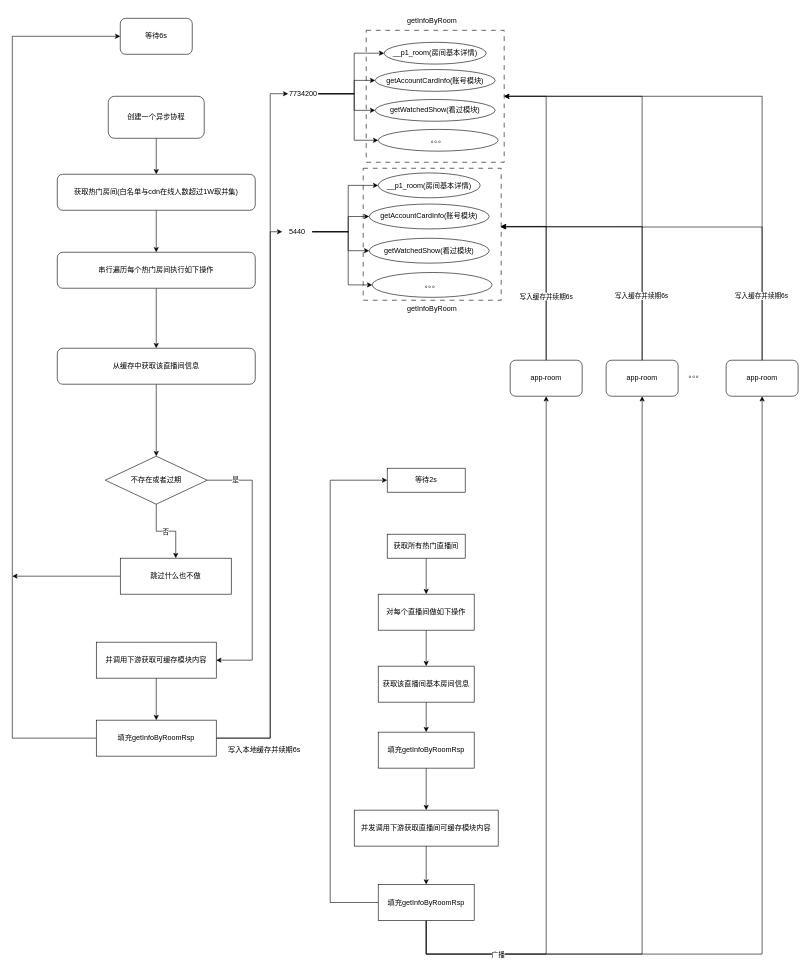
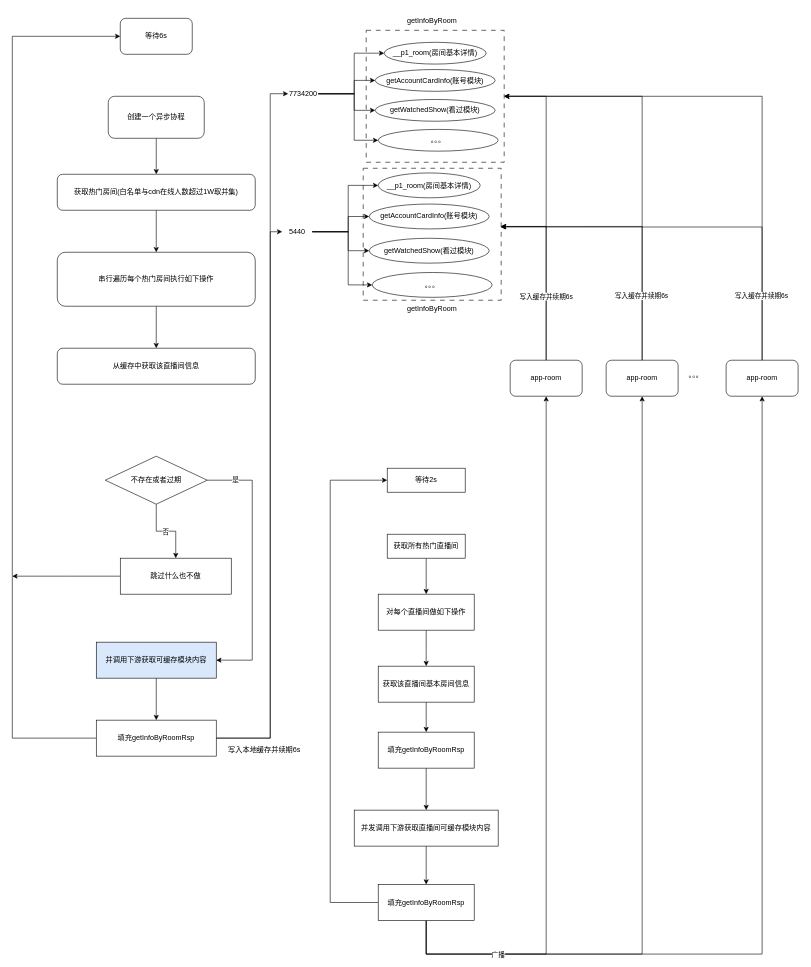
  <mxCell id="0" />
  <mxCell id="1" parent="0" />
  <mxCell id="2" value="" style="group" vertex="1" connectable="0" parent="1"><mxGeometry x="480" y="70" width="460" height="590" as="geometry" /></mxCell>
  <mxCell id="3" value="" style="rounded=0;whiteSpace=wrap;html=1;dashed=1;dashPattern=8 8;" vertex="1" parent="2"><mxGeometry x="130" y="-20" width="230" height="220" as="geometry" /></mxCell>
  <mxCell id="4" style="edgeStyle=orthogonalEdgeStyle;rounded=0;orthogonalLoop=1;jettySize=auto;html=1;entryX=0;entryY=0.5;entryDx=0;entryDy=0;" edge="1" parent="2" source="8" target="9"><mxGeometry relative="1" as="geometry"><Array as="points"><mxPoint x="110" y="86.204" /><mxPoint x="110" y="18.148" /></Array></mxGeometry></mxCell>
  <mxCell id="5" style="edgeStyle=orthogonalEdgeStyle;rounded=0;orthogonalLoop=1;jettySize=auto;html=1;entryX=0;entryY=0.5;entryDx=0;entryDy=0;" edge="1" parent="2" source="8" target="10"><mxGeometry relative="1" as="geometry"><Array as="points"><mxPoint x="110" y="86.204" /><mxPoint x="110" y="63.519" /></Array></mxGeometry></mxCell>
  <mxCell id="6" style="edgeStyle=orthogonalEdgeStyle;rounded=0;orthogonalLoop=1;jettySize=auto;html=1;entryX=0;entryY=0.5;entryDx=0;entryDy=0;" edge="1" parent="2" source="8" target="11"><mxGeometry relative="1" as="geometry"><Array as="points"><mxPoint x="110" y="86.204" /><mxPoint x="110" y="113.426" /></Array></mxGeometry></mxCell>
  <mxCell id="7" style="edgeStyle=orthogonalEdgeStyle;rounded=0;orthogonalLoop=1;jettySize=auto;html=1;entryX=0;entryY=0.5;entryDx=0;entryDy=0;" edge="1" parent="2" source="8" target="12"><mxGeometry relative="1" as="geometry"><Array as="points"><mxPoint x="110" y="86.204" /><mxPoint x="110" y="163.333" /></Array></mxGeometry></mxCell>
  <mxCell id="8" value="7734200" style="text;strokeColor=none;align=center;fillColor=none;html=1;verticalAlign=middle;whiteSpace=wrap;rounded=0;" vertex="1" parent="2"><mxGeometry y="69.87" width="50" height="31.759" as="geometry" /></mxCell>
  <mxCell id="9" value="__p1_room(房间基本详情)" style="ellipse;whiteSpace=wrap;html=1;" vertex="1" parent="2"><mxGeometry x="160" width="170" height="36.296" as="geometry" /></mxCell>
  <mxCell id="10" value="getAccountCardInfo(账号模块)" style="ellipse;whiteSpace=wrap;html=1;" vertex="1" parent="2"><mxGeometry x="145" y="45.37" width="200" height="36.296" as="geometry" /></mxCell>
  <mxCell id="11" value="getWatchedShow(看过模块)" style="ellipse;whiteSpace=wrap;html=1;" vertex="1" parent="2"><mxGeometry x="145" y="95.278" width="200" height="36.296" as="geometry" /></mxCell>
  <mxCell id="12" value="。。。" style="ellipse;whiteSpace=wrap;html=1;" vertex="1" parent="2"><mxGeometry x="150" y="145.185" width="200" height="36.296" as="geometry" /></mxCell>
  <mxCell id="13" value="" style="group" vertex="1" connectable="0" parent="2"><mxGeometry x="-10" y="217.778" width="470" height="372.222" as="geometry" /></mxCell>
  <mxCell id="14" value="" style="rounded=0;whiteSpace=wrap;html=1;dashed=1;dashPattern=8 8;" vertex="1" parent="13"><mxGeometry x="135" y="-7.778" width="230" height="220" as="geometry" /></mxCell>
  <mxCell id="15" style="edgeStyle=orthogonalEdgeStyle;rounded=0;orthogonalLoop=1;jettySize=auto;html=1;entryX=0;entryY=0.5;entryDx=0;entryDy=0;" edge="1" parent="13" source="20" target="21"><mxGeometry relative="1" as="geometry"><Array as="points"><mxPoint x="110" y="98.519" /><mxPoint x="110" y="20.741" /></Array></mxGeometry></mxCell>
  <mxCell id="16" style="edgeStyle=orthogonalEdgeStyle;rounded=0;orthogonalLoop=1;jettySize=auto;html=1;entryX=0;entryY=0.5;entryDx=0;entryDy=0;" edge="1" parent="13" source="20" target="22"><mxGeometry relative="1" as="geometry"><Array as="points"><mxPoint x="110" y="98.519" /><mxPoint x="110" y="72.593" /></Array></mxGeometry></mxCell>
  <mxCell id="17" style="edgeStyle=orthogonalEdgeStyle;rounded=0;orthogonalLoop=1;jettySize=auto;html=1;entryX=0;entryY=0.5;entryDx=0;entryDy=0;" edge="1" parent="13" source="20" target="23"><mxGeometry relative="1" as="geometry"><Array as="points"><mxPoint x="110" y="98.519" /><mxPoint x="110" y="129.63" /></Array></mxGeometry></mxCell>
  <mxCell id="18" style="edgeStyle=orthogonalEdgeStyle;rounded=0;orthogonalLoop=1;jettySize=auto;html=1;entryX=0;entryY=0.5;entryDx=0;entryDy=0;" edge="1" parent="13" source="20" target="24"><mxGeometry relative="1" as="geometry"><Array as="points"><mxPoint x="110" y="98.519" /><mxPoint x="110" y="186.667" /></Array></mxGeometry></mxCell>
  <mxCell id="19" style="edgeStyle=orthogonalEdgeStyle;rounded=0;orthogonalLoop=1;jettySize=auto;html=1;" edge="1" parent="13"><mxGeometry relative="1" as="geometry"><mxPoint x="25" y="92.222" as="targetPoint" /><mxPoint x="25" y="92.222" as="sourcePoint" /></mxGeometry></mxCell>
  <mxCell id="20" value="5440" style="text;strokeColor=none;align=center;fillColor=none;html=1;verticalAlign=middle;whiteSpace=wrap;rounded=0;" vertex="1" parent="13"><mxGeometry y="79.852" width="50" height="36.296" as="geometry" /></mxCell>
  <mxCell id="21" value="__p1_room(房间基本详情)" style="ellipse;whiteSpace=wrap;html=1;" vertex="1" parent="13"><mxGeometry x="160" width="170" height="41.481" as="geometry" /></mxCell>
  <mxCell id="22" value="getAccountCardInfo(账号模块)" style="ellipse;whiteSpace=wrap;html=1;" vertex="1" parent="13"><mxGeometry x="145" y="51.852" width="200" height="41.481" as="geometry" /></mxCell>
  <mxCell id="23" value="getWatchedShow(看过模块)" style="ellipse;whiteSpace=wrap;html=1;" vertex="1" parent="13"><mxGeometry x="145" y="108.889" width="200" height="41.481" as="geometry" /></mxCell>
  <mxCell id="24" value="。。。" style="ellipse;whiteSpace=wrap;html=1;" vertex="1" parent="13"><mxGeometry x="150" y="165.926" width="200" height="41.481" as="geometry" /></mxCell>
  <mxCell id="25" value="getInfoByRoom" style="text;strokeColor=none;align=center;fillColor=none;html=1;verticalAlign=middle;whiteSpace=wrap;rounded=0;" vertex="1" parent="13"><mxGeometry x="220" y="212.222" width="60" height="30" as="geometry" /></mxCell>
  <mxCell id="26" style="edgeStyle=orthogonalEdgeStyle;rounded=0;orthogonalLoop=1;jettySize=auto;html=1;entryX=1;entryY=0.5;entryDx=0;entryDy=0;" edge="1" parent="1" source="27" target="3"><mxGeometry relative="1" as="geometry"><Array as="points"><mxPoint x="1070" y="160" /></Array></mxGeometry></mxCell>
  <mxCell id="27" value="app-room" style="rounded=1;whiteSpace=wrap;html=1;" vertex="1" parent="1"><mxGeometry x="1010" y="600" width="120" height="60" as="geometry" /></mxCell>
  <mxCell id="28" style="edgeStyle=orthogonalEdgeStyle;rounded=0;orthogonalLoop=1;jettySize=auto;html=1;entryX=1;entryY=0.5;entryDx=0;entryDy=0;" edge="1" parent="1" source="29" target="3"><mxGeometry relative="1" as="geometry"><Array as="points"><mxPoint x="1270" y="160" /></Array></mxGeometry></mxCell>
  <mxCell id="29" value="app-room" style="rounded=1;whiteSpace=wrap;html=1;" vertex="1" parent="1"><mxGeometry x="1210" y="600" width="120" height="60" as="geometry" /></mxCell>
  <mxCell id="30" value="。。。" style="text;strokeColor=none;align=center;fillColor=none;html=1;verticalAlign=middle;whiteSpace=wrap;rounded=0;" vertex="1" parent="1"><mxGeometry x="1130" y="610" width="60" height="30" as="geometry" /></mxCell>
  <mxCell id="31" value="getInfoByRoom" style="text;strokeColor=none;align=center;fillColor=none;html=1;verticalAlign=middle;whiteSpace=wrap;rounded=0;" vertex="1" parent="1"><mxGeometry x="690" y="20" width="60" height="30" as="geometry" /></mxCell>
  <mxCell id="32" style="edgeStyle=orthogonalEdgeStyle;rounded=0;orthogonalLoop=1;jettySize=auto;html=1;exitX=0.5;exitY=0;exitDx=0;exitDy=0;entryX=0.996;entryY=0.441;entryDx=0;entryDy=0;entryPerimeter=0;" edge="1" parent="1" source="27" target="14"><mxGeometry relative="1" as="geometry" /></mxCell>
  <mxCell id="33" value="写入缓存并续期6s" style="edgeLabel;html=1;align=center;verticalAlign=middle;resizable=0;points=[];" vertex="1" connectable="0" parent="32"><mxGeometry x="-0.531" y="2" relative="1" as="geometry"><mxPoint as="offset" /></mxGeometry></mxCell>
  <mxCell id="34" style="edgeStyle=orthogonalEdgeStyle;rounded=0;orthogonalLoop=1;jettySize=auto;html=1;entryX=0.996;entryY=0.445;entryDx=0;entryDy=0;entryPerimeter=0;" edge="1" parent="1" source="29" target="14"><mxGeometry relative="1" as="geometry"><Array as="points"><mxPoint x="1270" y="378" /></Array></mxGeometry></mxCell>
  <mxCell id="35" value="写入缓存并续期6s" style="edgeLabel;html=1;align=center;verticalAlign=middle;resizable=0;points=[];" vertex="1" connectable="0" parent="34"><mxGeometry x="-0.672" y="2" relative="1" as="geometry"><mxPoint as="offset" /></mxGeometry></mxCell>
  <mxCell id="36" value="等待2s" style="rounded=0;whiteSpace=wrap;html=1;" vertex="1" parent="1"><mxGeometry x="645" y="780" width="130" height="40" as="geometry" /></mxCell>
  <mxCell id="37" style="edgeStyle=orthogonalEdgeStyle;rounded=0;orthogonalLoop=1;jettySize=auto;html=1;entryX=1;entryY=0.5;entryDx=0;entryDy=0;" edge="1" parent="1" source="38" target="3"><mxGeometry relative="1" as="geometry"><Array as="points"><mxPoint x="910" y="160" /></Array></mxGeometry></mxCell>
  <mxCell id="38" value="app-room" style="rounded=1;whiteSpace=wrap;html=1;" vertex="1" parent="1"><mxGeometry x="850" y="600" width="120" height="60" as="geometry" /></mxCell>
  <mxCell id="39" style="edgeStyle=orthogonalEdgeStyle;rounded=0;orthogonalLoop=1;jettySize=auto;html=1;entryX=1;entryY=0.441;entryDx=0;entryDy=0;entryPerimeter=0;" edge="1" parent="1" source="38" target="14"><mxGeometry relative="1" as="geometry"><Array as="points"><mxPoint x="910" y="377" /></Array></mxGeometry></mxCell>
  <mxCell id="40" value="写入缓存并续期6s" style="edgeLabel;html=1;align=center;verticalAlign=middle;resizable=0;points=[];" vertex="1" connectable="0" parent="39"><mxGeometry x="-0.282" y="1" relative="1" as="geometry"><mxPoint as="offset" /></mxGeometry></mxCell>
  <mxCell id="41" style="edgeStyle=orthogonalEdgeStyle;rounded=0;orthogonalLoop=1;jettySize=auto;html=1;" edge="1" parent="1" source="42" target="44"><mxGeometry relative="1" as="geometry" /></mxCell>
  <mxCell id="42" value="获取所有热门直播间" style="rounded=0;whiteSpace=wrap;html=1;" vertex="1" parent="1"><mxGeometry x="645" y="890" width="130" height="40" as="geometry" /></mxCell>
  <mxCell id="43" style="edgeStyle=orthogonalEdgeStyle;rounded=0;orthogonalLoop=1;jettySize=auto;html=1;" edge="1" parent="1" source="44"><mxGeometry relative="1" as="geometry"><mxPoint x="710" y="1110" as="targetPoint" /></mxGeometry></mxCell>
  <mxCell id="44" value="对每个直播间做如下操作" style="rounded=0;whiteSpace=wrap;html=1;" vertex="1" parent="1"><mxGeometry x="630" y="990" width="160" height="60" as="geometry" /></mxCell>
  <mxCell id="45" style="edgeStyle=orthogonalEdgeStyle;rounded=0;orthogonalLoop=1;jettySize=auto;html=1;entryX=0.5;entryY=0;entryDx=0;entryDy=0;" edge="1" parent="1" source="46" target="50"><mxGeometry relative="1" as="geometry" /></mxCell>
  <mxCell id="46" value="获取该直播间基本房间信息" style="rounded=0;whiteSpace=wrap;html=1;" vertex="1" parent="1"><mxGeometry x="630" y="1110" width="160" height="60" as="geometry" /></mxCell>
  <mxCell id="47" style="edgeStyle=orthogonalEdgeStyle;rounded=0;orthogonalLoop=1;jettySize=auto;html=1;entryX=0.5;entryY=0;entryDx=0;entryDy=0;" edge="1" parent="1" source="48" target="56"><mxGeometry relative="1" as="geometry" /></mxCell>
  <mxCell id="48" value="并发调用下游获取直播间可缓存模块内容" style="rounded=0;whiteSpace=wrap;html=1;" vertex="1" parent="1"><mxGeometry x="590" y="1350" width="240" height="60" as="geometry" /></mxCell>
  <mxCell id="49" style="edgeStyle=orthogonalEdgeStyle;rounded=0;orthogonalLoop=1;jettySize=auto;html=1;" edge="1" parent="1" source="50" target="48"><mxGeometry relative="1" as="geometry" /></mxCell>
  <mxCell id="50" value="填充getInfoByRoomRsp" style="rounded=0;whiteSpace=wrap;html=1;" vertex="1" parent="1"><mxGeometry x="630" y="1220" width="160" height="60" as="geometry" /></mxCell>
  <mxCell id="51" style="edgeStyle=orthogonalEdgeStyle;rounded=0;orthogonalLoop=1;jettySize=auto;html=1;entryX=0.5;entryY=1;entryDx=0;entryDy=0;" edge="1" parent="1" source="56" target="38"><mxGeometry relative="1" as="geometry"><Array as="points"><mxPoint x="710" y="1590" /><mxPoint x="910" y="1590" /></Array></mxGeometry></mxCell>
  <mxCell id="52" style="edgeStyle=orthogonalEdgeStyle;rounded=0;orthogonalLoop=1;jettySize=auto;html=1;entryX=0.5;entryY=1;entryDx=0;entryDy=0;" edge="1" parent="1" source="56" target="27"><mxGeometry relative="1" as="geometry"><Array as="points"><mxPoint x="710" y="1590" /><mxPoint x="1070" y="1590" /></Array></mxGeometry></mxCell>
  <mxCell id="53" style="edgeStyle=orthogonalEdgeStyle;rounded=0;orthogonalLoop=1;jettySize=auto;html=1;entryX=0.5;entryY=1;entryDx=0;entryDy=0;" edge="1" parent="1" source="56" target="29"><mxGeometry relative="1" as="geometry"><Array as="points"><mxPoint x="710" y="1590" /><mxPoint x="1270" y="1590" /></Array></mxGeometry></mxCell>
  <mxCell id="54" value="广播" style="edgeLabel;html=1;align=center;verticalAlign=middle;resizable=0;points=[];" vertex="1" connectable="0" parent="53"><mxGeometry x="-0.774" y="-1" relative="1" as="geometry"><mxPoint as="offset" /></mxGeometry></mxCell>
  <mxCell id="55" style="edgeStyle=orthogonalEdgeStyle;rounded=0;orthogonalLoop=1;jettySize=auto;html=1;entryX=0;entryY=0.5;entryDx=0;entryDy=0;" edge="1" parent="1" source="56" target="36"><mxGeometry relative="1" as="geometry"><Array as="points"><mxPoint x="550" y="1504" /><mxPoint x="550" y="800" /></Array></mxGeometry></mxCell>
  <mxCell id="56" value="填充getInfoByRoomRsp" style="rounded=0;whiteSpace=wrap;html=1;" vertex="1" parent="1"><mxGeometry x="630" y="1474" width="160" height="60" as="geometry" /></mxCell>
  <mxCell id="57" value="等待6s" style="rounded=1;whiteSpace=wrap;html=1;" vertex="1" parent="1"><mxGeometry x="200" y="30" width="120" height="60" as="geometry" /></mxCell>
  <mxCell id="58" style="edgeStyle=orthogonalEdgeStyle;rounded=0;orthogonalLoop=1;jettySize=auto;html=1;" edge="1" parent="1" source="59" target="61"><mxGeometry relative="1" as="geometry" /></mxCell>
  <mxCell id="59" value="创建一个异步协程" style="rounded=1;whiteSpace=wrap;html=1;" vertex="1" parent="1"><mxGeometry x="180" y="160" width="160" height="70" as="geometry" /></mxCell>
  <mxCell id="60" style="edgeStyle=orthogonalEdgeStyle;rounded=0;orthogonalLoop=1;jettySize=auto;html=1;entryX=0.5;entryY=0;entryDx=0;entryDy=0;" edge="1" parent="1" source="61" target="63"><mxGeometry relative="1" as="geometry" /></mxCell>
  <mxCell id="61" value="获取热门房间(白名单与cdn在线人数超过1W取并集)" style="rounded=1;whiteSpace=wrap;html=1;" vertex="1" parent="1"><mxGeometry x="95" y="290" width="330" height="60" as="geometry" /></mxCell>
  <mxCell id="62" style="edgeStyle=orthogonalEdgeStyle;rounded=0;orthogonalLoop=1;jettySize=auto;html=1;" edge="1" parent="1" source="63" target="65"><mxGeometry relative="1" as="geometry" /></mxCell>
- <mxCell id="63" value="串行遍历每个热门房间执行如下操作" style="rounded=1;whiteSpace=wrap;html=1;" vertex="1" parent="1"><mxGeometry x="95" y="420" width="330" height="60" as="geometry" /></mxCell>
- <mxCell id="64" style="edgeStyle=orthogonalEdgeStyle;rounded=0;orthogonalLoop=1;jettySize=auto;html=1;" edge="1" parent="1" source="65" target="70"><mxGeometry relative="1" as="geometry" /></mxCell>
+ <mxCell id="63" value="串行遍历每个热门房间执行如下操作" style="rounded=1;whiteSpace=wrap;html=1;" vertex="1" parent="1"><mxGeometry x="95" y="420" width="330" height="90" as="geometry" /></mxCell>
  <mxCell id="65" value="从缓存中获取该直播间信息" style="rounded=1;whiteSpace=wrap;html=1;" vertex="1" parent="1"><mxGeometry x="95" y="580" width="330" height="60" as="geometry" /></mxCell>
  <mxCell id="66" style="edgeStyle=orthogonalEdgeStyle;rounded=0;orthogonalLoop=1;jettySize=auto;html=1;" edge="1" parent="1" source="70" target="72"><mxGeometry relative="1" as="geometry" /></mxCell>
  <mxCell id="67" value="否" style="edgeLabel;html=1;align=center;verticalAlign=middle;resizable=0;points=[];" vertex="1" connectable="0" parent="66"><mxGeometry x="-0.022" y="-1" relative="1" as="geometry"><mxPoint as="offset" /></mxGeometry></mxCell>
  <mxCell id="68" style="edgeStyle=orthogonalEdgeStyle;rounded=0;orthogonalLoop=1;jettySize=auto;html=1;exitX=1;exitY=0.5;exitDx=0;exitDy=0;entryX=1;entryY=0.5;entryDx=0;entryDy=0;" edge="1" parent="1" source="70" target="74"><mxGeometry relative="1" as="geometry"><Array as="points"><mxPoint x="420" y="800" /><mxPoint x="420" y="1100" /></Array></mxGeometry></mxCell>
  <mxCell id="69" value="是" style="edgeLabel;html=1;align=center;verticalAlign=middle;resizable=0;points=[];" vertex="1" connectable="0" parent="68"><mxGeometry x="-0.788" y="1" relative="1" as="geometry"><mxPoint as="offset" /></mxGeometry></mxCell>
  <mxCell id="70" value="不存在或者过期" style="rhombus;whiteSpace=wrap;html=1;" vertex="1" parent="1"><mxGeometry x="175" y="760" width="170" height="80" as="geometry" /></mxCell>
  <mxCell id="71" style="edgeStyle=orthogonalEdgeStyle;rounded=0;orthogonalLoop=1;jettySize=auto;html=1;exitX=0;exitY=0.5;exitDx=0;exitDy=0;" edge="1" parent="1" source="72"><mxGeometry relative="1" as="geometry"><mxPoint x="20" y="960" as="targetPoint" /></mxGeometry></mxCell>
  <mxCell id="72" value="跳过什么也不做" style="rounded=0;whiteSpace=wrap;html=1;" vertex="1" parent="1"><mxGeometry x="200" y="930" width="185" height="60" as="geometry" /></mxCell>
  <mxCell id="73" style="edgeStyle=orthogonalEdgeStyle;rounded=0;orthogonalLoop=1;jettySize=auto;html=1;entryX=0.5;entryY=0;entryDx=0;entryDy=0;" edge="1" parent="1" source="74" target="78"><mxGeometry relative="1" as="geometry" /></mxCell>
- <mxCell id="74" value="并调用下游获取可缓存模块内容" style="rounded=0;whiteSpace=wrap;html=1;" vertex="1" parent="1"><mxGeometry x="160" y="1070" width="200" height="60" as="geometry" /></mxCell>
+ <mxCell id="74" value="并调用下游获取可缓存模块内容" style="rounded=0;whiteSpace=wrap;html=1;fillColor=#dae8fc;" vertex="1" parent="1"><mxGeometry x="160" y="1070" width="200" height="60" as="geometry" /></mxCell>
  <mxCell id="75" style="edgeStyle=orthogonalEdgeStyle;rounded=0;orthogonalLoop=1;jettySize=auto;html=1;entryX=0;entryY=0.5;entryDx=0;entryDy=0;" edge="1" parent="1" source="78" target="57"><mxGeometry relative="1" as="geometry"><Array as="points"><mxPoint x="20" y="1230" /><mxPoint x="20" y="60" /></Array></mxGeometry></mxCell>
  <mxCell id="76" style="edgeStyle=orthogonalEdgeStyle;rounded=0;orthogonalLoop=1;jettySize=auto;html=1;entryX=0;entryY=0.5;entryDx=0;entryDy=0;" edge="1" parent="1" source="78" target="8"><mxGeometry relative="1" as="geometry"><Array as="points"><mxPoint x="450" y="1230" /><mxPoint x="450" y="156" /></Array></mxGeometry></mxCell>
  <mxCell id="77" style="edgeStyle=orthogonalEdgeStyle;rounded=0;orthogonalLoop=1;jettySize=auto;html=1;entryX=0;entryY=0.5;entryDx=0;entryDy=0;" edge="1" parent="1" source="78" target="20"><mxGeometry relative="1" as="geometry"><Array as="points"><mxPoint x="450" y="1230" /><mxPoint x="450" y="386" /></Array></mxGeometry></mxCell>
  <mxCell id="78" value="填充getInfoByRoomRsp" style="rounded=0;whiteSpace=wrap;html=1;" vertex="1" parent="1"><mxGeometry x="160" y="1200" width="200" height="60" as="geometry" /></mxCell>
  <mxCell id="79" value="写入本地缓存并续期6s" style="text;html=1;align=center;verticalAlign=middle;resizable=0;points=[];autosize=1;strokeColor=none;fillColor=none;" vertex="1" parent="1"><mxGeometry x="370" y="1235" width="140" height="30" as="geometry" /></mxCell>
